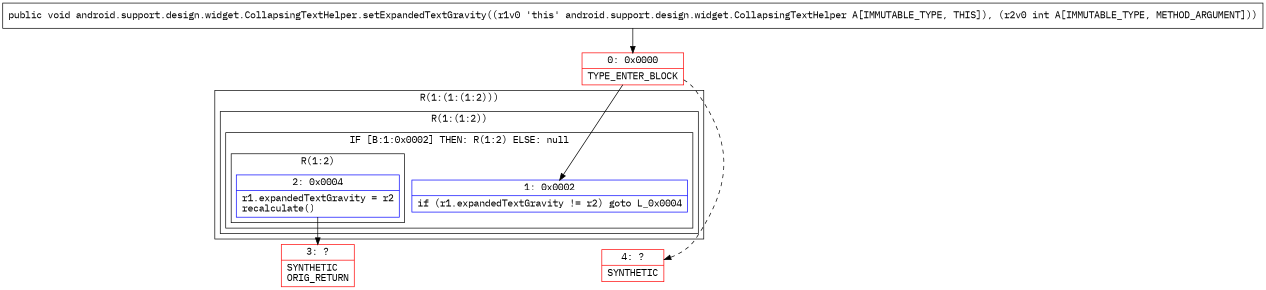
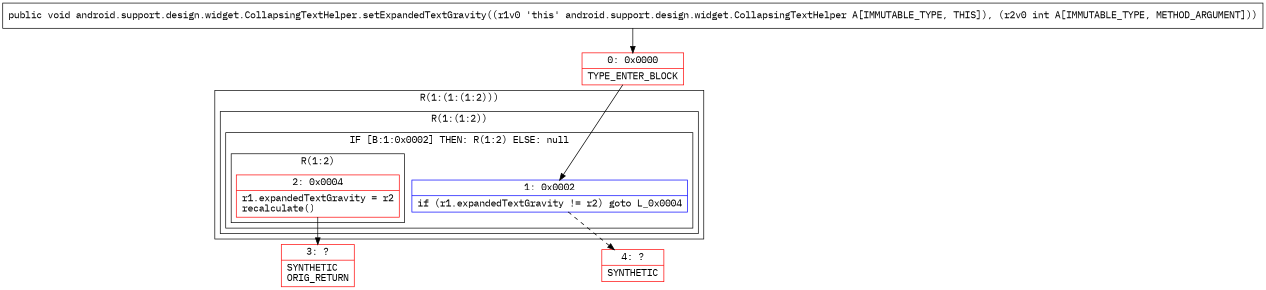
  digraph {
    fontname="IBM Plex Mono"
    node [color=red fontname="IBM Plex Mono" shape=record]
    edge [fontname="IBM Plex Mono"]
-   n1 [color=blue label="{2\:\ 0x0004|r1.expandedTextGravity = r2\lrecalculate()\l}"]
+   n1 [label="{2\:\ 0x0004|r1.expandedTextGravity = r2\lrecalculate()\l}"]
    n2 [color=blue label="{1\:\ 0x0002|if (r1.expandedTextGravity != r2) goto L_0x0004\l}"]
    n3 [label="{3\:\ ?|SYNTHETIC\lORIG_RETURN\l}"]
    n4 [label="{4\:\ ?|SYNTHETIC\l}"]
    n5 [label="{0\:\ 0x0000|TYPE_ENTER_BLOCK\l}"]
    n6 [label="{public void android.support.design.widget.CollapsingTextHelper.setExpandedTextGravity((r1v0 'this' android.support.design.widget.CollapsingTextHelper A[IMMUTABLE_TYPE, THIS]), (r2v0 int A[IMMUTABLE_TYPE, METHOD_ARGUMENT])) }" color=""]
    subgraph cluster_1 {
      label="R(1:(1:(1:2)))"
      subgraph cluster_2 {
        label="R(1:(1:2))"
        subgraph cluster_3 {
          label="IF [B:1:0x0002] THEN: R(1:2) ELSE: null"
          n2
          subgraph cluster_4 {
            label="R(1:2)"
            n1
          }
        }
      }
    }
    n1 -> n3
-   n5 -> n4 [style=dashed]
+   n2 -> n4 [style=dashed]
    n5 -> n2
    n6 -> n5
  }
